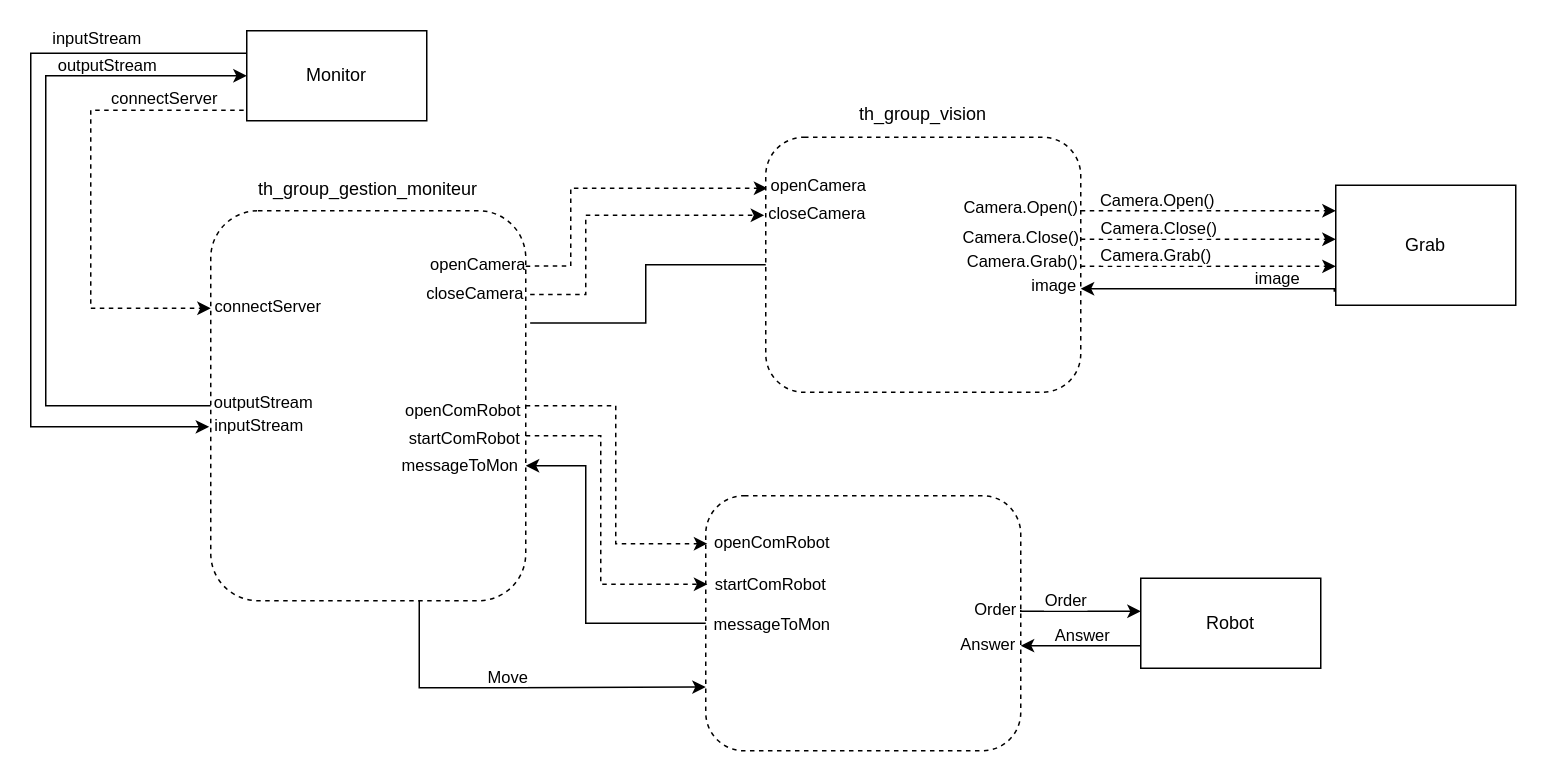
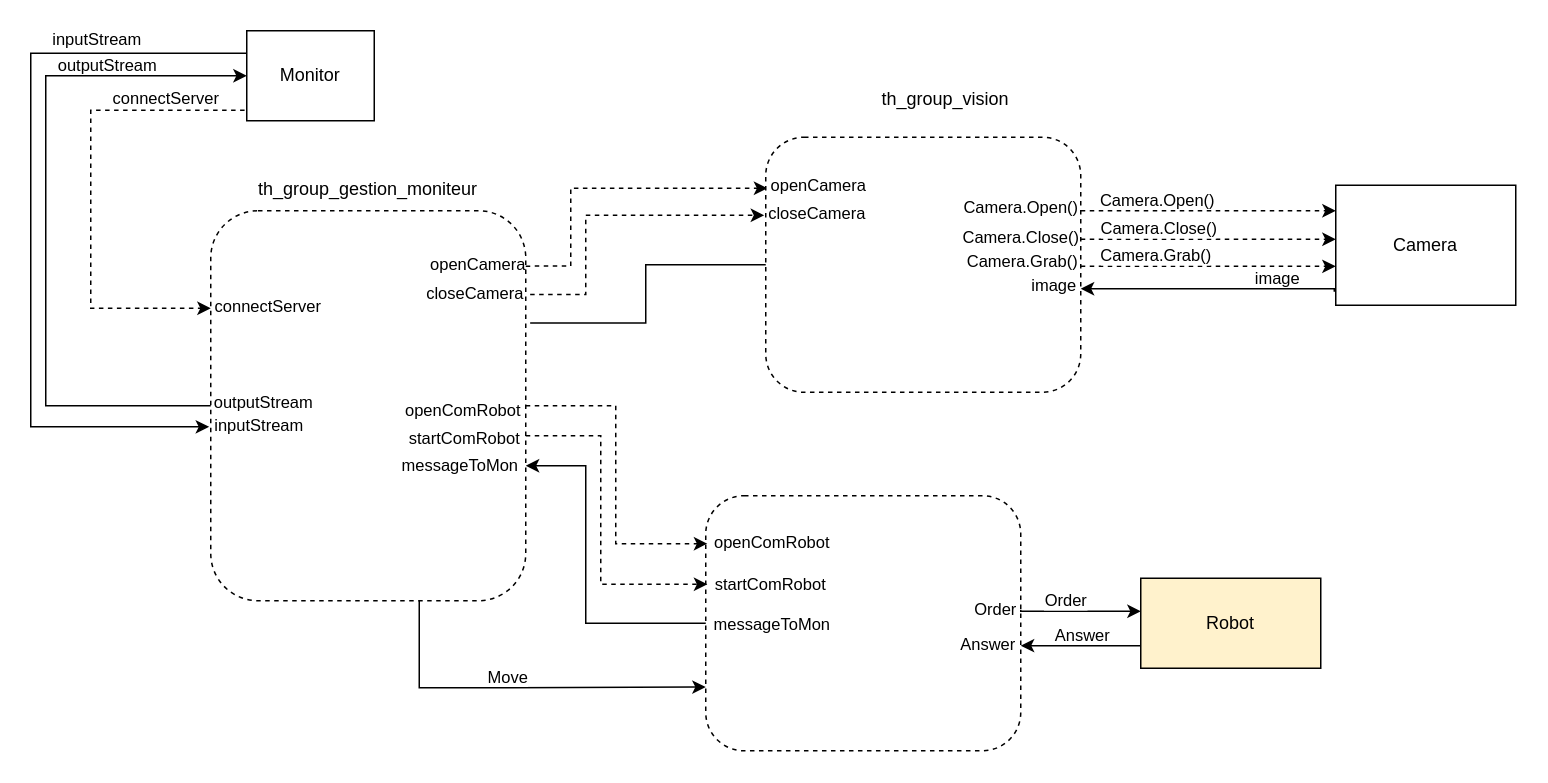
  <mxCell id="0" />
  <mxCell id="1" parent="0" />
  <mxCell id="2" value="" style="rounded=1;whiteSpace=wrap;html=1;dashed=1;" parent="1" vertex="1"><mxGeometry x="470" y="330" width="210" height="170" as="geometry" /></mxCell>
  <mxCell id="3" style="edgeStyle=orthogonalEdgeStyle;rounded=0;orthogonalLoop=1;jettySize=auto;html=1;startArrow=classic;startFill=1;endArrow=none;endFill=0;" parent="1" source="5" target="2" edge="1"><mxGeometry relative="1" as="geometry"><Array as="points"><mxPoint x="390" y="310" /><mxPoint x="390" y="415" /></Array></mxGeometry></mxCell>
  <mxCell id="4" value="messageToMon" style="edgeLabel;html=1;align=center;verticalAlign=middle;resizable=0;points=[];" parent="3" vertex="1" connectable="0"><mxGeometry x="-0.404" y="2" relative="1" as="geometry"><mxPoint x="121" y="78" as="offset" /></mxGeometry></mxCell>
  <mxCell id="5" value="" style="rounded=1;whiteSpace=wrap;html=1;dashed=1;" parent="1" vertex="1"><mxGeometry x="140" y="140" width="210" height="260" as="geometry" /></mxCell>
  <mxCell id="6" style="edgeStyle=orthogonalEdgeStyle;rounded=0;orthogonalLoop=1;jettySize=auto;html=1;entryX=-0.005;entryY=0.306;entryDx=0;entryDy=0;entryPerimeter=0;dashed=1;startArrow=none;startFill=0;endArrow=classic;endFill=1;exitX=1.014;exitY=0.215;exitDx=0;exitDy=0;exitPerimeter=0;" parent="1" source="5" target="35" edge="1"><mxGeometry relative="1" as="geometry"><Array as="points"><mxPoint x="390" y="196" /><mxPoint x="390" y="143" /></Array></mxGeometry></mxCell>
  <mxCell id="7" value="openCamera" style="edgeLabel;html=1;align=center;verticalAlign=middle;resizable=0;points=[];" parent="6" vertex="1" connectable="0"><mxGeometry x="-0.243" y="-2" relative="1" as="geometry"><mxPoint x="-75" y="22" as="offset" /></mxGeometry></mxCell>
  <mxCell id="8" style="edgeStyle=orthogonalEdgeStyle;rounded=0;orthogonalLoop=1;jettySize=auto;html=1;entryX=0.005;entryY=0.2;entryDx=0;entryDy=0;dashed=1;startArrow=none;startFill=0;endArrow=classic;endFill=1;exitX=1;exitY=0.142;exitDx=0;exitDy=0;exitPerimeter=0;entryPerimeter=0;" parent="1" source="5" target="35" edge="1"><mxGeometry relative="1" as="geometry"><Array as="points"><mxPoint x="380" y="177" /><mxPoint x="380" y="125" /></Array></mxGeometry></mxCell>
  <mxCell id="9" value="closeCamera" style="edgeLabel;html=1;align=center;verticalAlign=middle;resizable=0;points=[];" parent="8" vertex="1" connectable="0"><mxGeometry x="-0.638" y="4" relative="1" as="geometry"><mxPoint x="-61" y="27" as="offset" /></mxGeometry></mxCell>
  <mxCell id="10" style="edgeStyle=orthogonalEdgeStyle;rounded=0;orthogonalLoop=1;jettySize=auto;html=1;entryX=0.005;entryY=0.347;entryDx=0;entryDy=0;entryPerimeter=0;dashed=1;startArrow=none;startFill=0;endArrow=classic;endFill=1;" parent="1" source="5" target="2" edge="1"><mxGeometry relative="1" as="geometry"><Array as="points"><mxPoint x="400" y="290" /><mxPoint x="400" y="389" /></Array></mxGeometry></mxCell>
  <mxCell id="11" value="&lt;div&gt;startComRobot&lt;/div&gt;" style="edgeLabel;html=1;align=center;verticalAlign=middle;resizable=0;points=[];" parent="10" vertex="1" connectable="0"><mxGeometry x="-0.655" y="-1" relative="1" as="geometry"><mxPoint x="-80" as="offset" /></mxGeometry></mxCell>
  <mxCell id="12" style="edgeStyle=orthogonalEdgeStyle;rounded=0;orthogonalLoop=1;jettySize=auto;html=1;entryX=0;entryY=0.25;entryDx=0;entryDy=0;startArrow=none;startFill=0;endArrow=classic;endFill=1;dashed=1;exitX=-0.017;exitY=0.883;exitDx=0;exitDy=0;exitPerimeter=0;" parent="1" source="16" target="5" edge="1"><mxGeometry relative="1" as="geometry"><Array as="points"><mxPoint x="60" y="73" /><mxPoint x="60" y="205" /></Array></mxGeometry></mxCell>
  <mxCell id="13" value="connectServer" style="edgeLabel;html=1;align=center;verticalAlign=middle;resizable=0;points=[];" parent="12" vertex="1" connectable="0"><mxGeometry x="-0.807" y="-2" relative="1" as="geometry"><mxPoint x="-23" y="-6" as="offset" /></mxGeometry></mxCell>
  <mxCell id="14" style="orthogonalLoop=1;jettySize=auto;html=1;startArrow=none;startFill=0;endArrow=classic;endFill=1;entryX=-0.005;entryY=0.554;entryDx=0;entryDy=0;entryPerimeter=0;edgeStyle=orthogonalEdgeStyle;exitX=0;exitY=0.25;exitDx=0;exitDy=0;rounded=0;" parent="1" source="16" edge="1" target="5"><mxGeometry relative="1" as="geometry"><mxPoint x="139" y="190" as="targetPoint" /><Array as="points"><mxPoint x="20" y="35" /><mxPoint x="20" y="284" /></Array></mxGeometry></mxCell>
  <mxCell id="15" value="inputStream" style="edgeLabel;html=1;align=center;verticalAlign=middle;resizable=0;points=[];" parent="14" vertex="1" connectable="0"><mxGeometry x="-0.598" relative="1" as="geometry"><mxPoint x="2" y="-10" as="offset" /></mxGeometry></mxCell>
- <mxCell id="16" value="&lt;div&gt;Monitor&lt;/div&gt;" style="rounded=0;whiteSpace=wrap;html=1;" parent="1" vertex="1"><mxGeometry x="164" y="20" width="120" height="60" as="geometry" /></mxCell>
- <mxCell id="17" value="Robot" style="rounded=0;whiteSpace=wrap;html=1;" parent="1" vertex="1"><mxGeometry x="760" y="385" width="120" height="60" as="geometry" /></mxCell>
+ <mxCell id="16" value="&lt;div&gt;Monitor&lt;/div&gt;" style="rounded=0;whiteSpace=wrap;html=1;" parent="1" vertex="1"><mxGeometry x="164" y="20" width="85" height="60" as="geometry" /></mxCell>
+ <mxCell id="17" value="Robot" style="rounded=0;whiteSpace=wrap;html=1;fillColor=#fff2cc;" parent="1" vertex="1"><mxGeometry x="760" y="385" width="120" height="60" as="geometry" /></mxCell>
  <mxCell id="18" style="edgeStyle=orthogonalEdgeStyle;rounded=0;orthogonalLoop=1;jettySize=auto;html=1;startArrow=none;startFill=0;endArrow=classic;endFill=1;exitX=-0.008;exitY=0.863;exitDx=0;exitDy=0;exitPerimeter=0;" parent="1" edge="1"><mxGeometry relative="1" as="geometry"><Array as="points"><mxPoint x="889" y="192" /></Array><mxPoint x="889.04" y="194.04" as="sourcePoint" /><mxPoint x="720" y="192" as="targetPoint" /></mxGeometry></mxCell>
  <mxCell id="19" value="&lt;div&gt;image&lt;/div&gt;" style="edgeLabel;html=1;align=center;verticalAlign=middle;resizable=0;points=[];" vertex="1" connectable="0" parent="18"><mxGeometry x="-0.567" y="-2" relative="1" as="geometry"><mxPoint x="-4" y="-6" as="offset" /></mxGeometry></mxCell>
- <mxCell id="20" value="&lt;div&gt;Grab&lt;/div&gt;" style="rounded=0;whiteSpace=wrap;html=1;" parent="1" vertex="1"><mxGeometry x="890" y="123" width="120" height="80" as="geometry" /></mxCell>
+ <mxCell id="20" value="&lt;div&gt;Camera&lt;/div&gt;" style="rounded=0;whiteSpace=wrap;html=1;" parent="1" vertex="1"><mxGeometry x="890" y="123" width="120" height="80" as="geometry" /></mxCell>
  <mxCell id="21" style="edgeStyle=orthogonalEdgeStyle;rounded=0;orthogonalLoop=1;jettySize=auto;html=1;startArrow=none;startFill=0;endArrow=classic;endFill=1;exitX=0;exitY=0.5;exitDx=0;exitDy=0;entryX=0;entryY=0.5;entryDx=0;entryDy=0;" parent="1" source="5" target="16" edge="1"><mxGeometry relative="1" as="geometry"><Array as="points"><mxPoint x="30" y="270" /><mxPoint x="30" y="50" /></Array><mxPoint x="150" y="40" as="targetPoint" /></mxGeometry></mxCell>
  <mxCell id="22" value="outputStream" style="edgeLabel;html=1;align=center;verticalAlign=middle;resizable=0;points=[];" parent="21" vertex="1" connectable="0"><mxGeometry x="0.791" y="-3" relative="1" as="geometry"><mxPoint x="-46" y="-11" as="offset" /></mxGeometry></mxCell>
  <mxCell id="23" style="edgeStyle=orthogonalEdgeStyle;rounded=0;orthogonalLoop=1;jettySize=auto;html=1;entryX=0.005;entryY=0.188;entryDx=0;entryDy=0;dashed=1;startArrow=none;startFill=0;endArrow=classic;endFill=1;entryPerimeter=0;" parent="1" source="5" target="2" edge="1"><mxGeometry relative="1" as="geometry" /></mxCell>
  <mxCell id="24" value="&lt;div&gt;openComRobot&lt;/div&gt;" style="edgeLabel;html=1;align=center;verticalAlign=middle;resizable=0;points=[];" parent="23" vertex="1" connectable="0"><mxGeometry x="-0.25" relative="1" as="geometry"><mxPoint x="-103" y="-18" as="offset" /></mxGeometry></mxCell>
  <mxCell id="25" value="inputStream" style="edgeLabel;html=1;align=center;verticalAlign=middle;resizable=0;points=[];" parent="1" vertex="1" connectable="0"><mxGeometry x="179" y="289" as="geometry"><mxPoint x="-8" y="-7" as="offset" /></mxGeometry></mxCell>
  <mxCell id="26" value="connectServer" style="edgeLabel;html=1;align=center;verticalAlign=middle;resizable=0;points=[];" parent="1" vertex="1" connectable="0"><mxGeometry x="177" y="203" as="geometry" /></mxCell>
  <mxCell id="27" value="th_group_gestion_moniteur" style="text;html=1;strokeColor=none;fillColor=none;align=center;verticalAlign=middle;whiteSpace=wrap;rounded=0;dashed=1;" parent="1" vertex="1"><mxGeometry x="165" y="111" width="160" height="30" as="geometry" /></mxCell>
  <mxCell id="28" value="&lt;div&gt;openComRobot&lt;/div&gt;" style="edgeLabel;html=1;align=center;verticalAlign=middle;resizable=0;points=[];" parent="1" vertex="1" connectable="0"><mxGeometry x="513" y="360" as="geometry" /></mxCell>
  <mxCell id="29" value="&lt;div&gt;startComRobot&lt;/div&gt;" style="edgeLabel;html=1;align=center;verticalAlign=middle;resizable=0;points=[];" parent="1" vertex="1" connectable="0"><mxGeometry x="512" y="388" as="geometry" /></mxCell>
  <mxCell id="30" style="rounded=0;orthogonalLoop=1;jettySize=auto;html=1;startArrow=none;startFill=0;endArrow=classic;endFill=1;dashed=1;exitX=1;exitY=0.288;exitDx=0;exitDy=0;exitPerimeter=0;" parent="1" source="35" edge="1"><mxGeometry relative="1" as="geometry"><mxPoint x="890" y="140" as="targetPoint" /></mxGeometry></mxCell>
  <mxCell id="31" style="rounded=0;orthogonalLoop=1;jettySize=auto;html=1;dashed=1;startArrow=none;startFill=0;endArrow=classic;endFill=1;" parent="1" edge="1"><mxGeometry relative="1" as="geometry"><mxPoint x="890" y="159" as="targetPoint" /><mxPoint x="720" y="159" as="sourcePoint" /></mxGeometry></mxCell>
  <mxCell id="32" value="Camera.Close()" style="edgeLabel;html=1;align=center;verticalAlign=middle;resizable=0;points=[];" parent="31" vertex="1" connectable="0"><mxGeometry x="0.6" y="-4" relative="1" as="geometry"><mxPoint x="-85" y="-12" as="offset" /></mxGeometry></mxCell>
  <mxCell id="33" style="edgeStyle=orthogonalEdgeStyle;rounded=0;orthogonalLoop=1;jettySize=auto;html=1;dashed=1;startArrow=none;startFill=0;endArrow=classic;endFill=1;exitX=1;exitY=0.5;exitDx=0;exitDy=0;entryX=0;entryY=0.663;entryDx=0;entryDy=0;entryPerimeter=0;" parent="1" edge="1"><mxGeometry relative="1" as="geometry"><mxPoint x="890" y="177.04" as="targetPoint" /><Array as="points"><mxPoint x="770" y="177" /><mxPoint x="770" y="177" /></Array><mxPoint x="720" y="177" as="sourcePoint" /></mxGeometry></mxCell>
  <mxCell id="34" value="Camera.Grab()" style="edgeLabel;html=1;align=center;verticalAlign=middle;resizable=0;points=[];" parent="33" vertex="1" connectable="0"><mxGeometry x="-0.298" y="-1" relative="1" as="geometry"><mxPoint x="-10" y="-9" as="offset" /></mxGeometry></mxCell>
  <mxCell id="35" value="" style="rounded=1;whiteSpace=wrap;html=1;dashed=1;" parent="1" vertex="1"><mxGeometry x="510" y="91" width="210" height="170" as="geometry" /></mxCell>
  <mxCell id="36" value="&lt;div&gt;openCamera&lt;/div&gt;" style="edgeLabel;html=1;align=center;verticalAlign=middle;resizable=0;points=[];" parent="1" vertex="1" connectable="0"><mxGeometry x="544" y="122" as="geometry" /></mxCell>
  <mxCell id="37" value="&lt;div&gt;closeCamera&lt;/div&gt;" style="edgeLabel;html=1;align=center;verticalAlign=middle;resizable=0;points=[];" parent="1" vertex="1" connectable="0"><mxGeometry x="543" y="141" as="geometry" /></mxCell>
  <mxCell id="38" value="messageToMon" style="edgeLabel;html=1;align=center;verticalAlign=middle;resizable=0;points=[];" parent="1" vertex="1" connectable="0"><mxGeometry x="305" y="309" as="geometry" /></mxCell>
  <mxCell id="39" value="Camera.Open()" style="edgeLabel;html=1;align=center;verticalAlign=middle;resizable=0;points=[];" parent="1" vertex="1" connectable="0"><mxGeometry x="659" y="137" as="geometry"><mxPoint x="20" as="offset" /></mxGeometry></mxCell>
  <mxCell id="40" value="Camera.Open()" style="edgeLabel;html=1;align=center;verticalAlign=middle;resizable=0;points=[];" parent="1" vertex="1" connectable="0"><mxGeometry x="750" y="132" as="geometry"><mxPoint x="20" as="offset" /></mxGeometry></mxCell>
  <mxCell id="41" value="Camera.Close()" style="edgeLabel;html=1;align=center;verticalAlign=middle;resizable=0;points=[];" parent="1" vertex="1" connectable="0"><mxGeometry x="679" y="157" as="geometry" /></mxCell>
  <mxCell id="42" value="Camera.Grab()" style="edgeLabel;html=1;align=center;verticalAlign=middle;resizable=0;points=[];" parent="1" vertex="1" connectable="0"><mxGeometry x="680" y="173" as="geometry" /></mxCell>
  <mxCell id="43" value="image" style="edgeLabel;html=1;align=center;verticalAlign=middle;resizable=0;points=[];" parent="1" vertex="1" connectable="0"><mxGeometry x="680" y="185.004" as="geometry"><mxPoint x="21" y="4" as="offset" /></mxGeometry></mxCell>
- <mxCell id="44" value="&lt;div&gt;th_group_vision&lt;/div&gt;" style="text;html=1;strokeColor=none;fillColor=none;align=center;verticalAlign=middle;whiteSpace=wrap;rounded=0;dashed=1;" parent="1" vertex="1"><mxGeometry x="535" y="61" width="160" height="30" as="geometry" /></mxCell>
+ <mxCell id="44" value="&lt;div&gt;th_group_vision&lt;/div&gt;" style="text;html=1;strokeColor=none;fillColor=none;align=center;verticalAlign=middle;whiteSpace=wrap;rounded=0;dashed=1;" parent="1" vertex="1"><mxGeometry x="550" y="51" width="160" height="30" as="geometry" /></mxCell>
  <mxCell id="45" value="outputStream" style="edgeLabel;html=1;align=center;verticalAlign=middle;resizable=0;points=[];" vertex="1" connectable="0" parent="1"><mxGeometry x="182" y="274" as="geometry"><mxPoint x="-8" y="-7" as="offset" /></mxGeometry></mxCell>
  <mxCell id="46" value="Order" style="edgeStyle=orthogonalEdgeStyle;rounded=0;orthogonalLoop=1;jettySize=auto;html=1;startArrow=none;startFill=0;endArrow=classic;endFill=1;entryX=0;entryY=0.367;entryDx=0;entryDy=0;entryPerimeter=0;exitX=1;exitY=0.447;exitDx=0;exitDy=0;exitPerimeter=0;" edge="1" parent="1"><mxGeometry x="-0.234" y="7" relative="1" as="geometry"><Array as="points"><mxPoint x="680" y="407" /></Array><mxPoint x="680" y="405.99" as="sourcePoint" /><mxPoint x="760" y="407.02" as="targetPoint" /><mxPoint as="offset" /></mxGeometry></mxCell>
  <mxCell id="47" value="Order" style="edgeLabel;html=1;align=center;verticalAlign=middle;resizable=0;points=[];" vertex="1" connectable="0" parent="46"><mxGeometry x="-0.567" y="-2" relative="1" as="geometry"><mxPoint x="-34" y="-4" as="offset" /></mxGeometry></mxCell>
  <mxCell id="48" value="" style="endArrow=none;html=1;rounded=0;entryX=0;entryY=0.75;entryDx=0;entryDy=0;exitX=1;exitY=0.588;exitDx=0;exitDy=0;exitPerimeter=0;startArrow=classic;startFill=1;" edge="1" parent="1" source="2" target="17"><mxGeometry x="-1" y="-20" width="50" height="50" relative="1" as="geometry"><mxPoint x="710" y="510" as="sourcePoint" /><mxPoint x="760" y="460" as="targetPoint" /><mxPoint x="-20" y="-20" as="offset" /></mxGeometry></mxCell>
  <mxCell id="49" value="Answer" style="edgeLabel;html=1;align=center;verticalAlign=middle;resizable=0;points=[];" vertex="1" connectable="0" parent="48"><mxGeometry x="0.375" y="2" relative="1" as="geometry"><mxPoint x="-15" y="-5" as="offset" /></mxGeometry></mxCell>
  <mxCell id="50" value="Answer" style="edgeLabel;html=1;align=center;verticalAlign=middle;resizable=0;points=[];" vertex="1" connectable="0" parent="48"><mxGeometry x="-0.525" y="1" relative="1" as="geometry"><mxPoint x="-42" as="offset" /></mxGeometry></mxCell>
  <mxCell id="51" value="" style="endArrow=none;html=1;rounded=0;exitX=1.014;exitY=0.288;exitDx=0;exitDy=0;exitPerimeter=0;entryX=0;entryY=0.5;entryDx=0;entryDy=0;edgeStyle=orthogonalEdgeStyle;" edge="1" parent="1" source="5" target="35"><mxGeometry width="50" height="50" relative="1" as="geometry"><mxPoint x="590" y="230" as="sourcePoint" /><mxPoint x="640" y="180" as="targetPoint" /></mxGeometry></mxCell>
  <mxCell id="52" style="edgeStyle=orthogonalEdgeStyle;rounded=0;orthogonalLoop=1;jettySize=auto;html=1;startArrow=none;startFill=0;endArrow=classic;endFill=1;entryX=0;entryY=0.75;entryDx=0;entryDy=0;" edge="1" parent="1" target="2"><mxGeometry relative="1" as="geometry"><Array as="points"><mxPoint x="279" y="458" /><mxPoint x="340" y="458" /></Array><mxPoint x="279" y="400" as="sourcePoint" /><mxPoint x="420" y="475" as="targetPoint" /></mxGeometry></mxCell>
  <mxCell id="53" value="Move" style="edgeLabel;html=1;align=center;verticalAlign=middle;resizable=0;points=[];" vertex="1" connectable="0" parent="52"><mxGeometry x="-0.068" y="4" relative="1" as="geometry"><mxPoint y="-4" as="offset" /></mxGeometry></mxCell>
